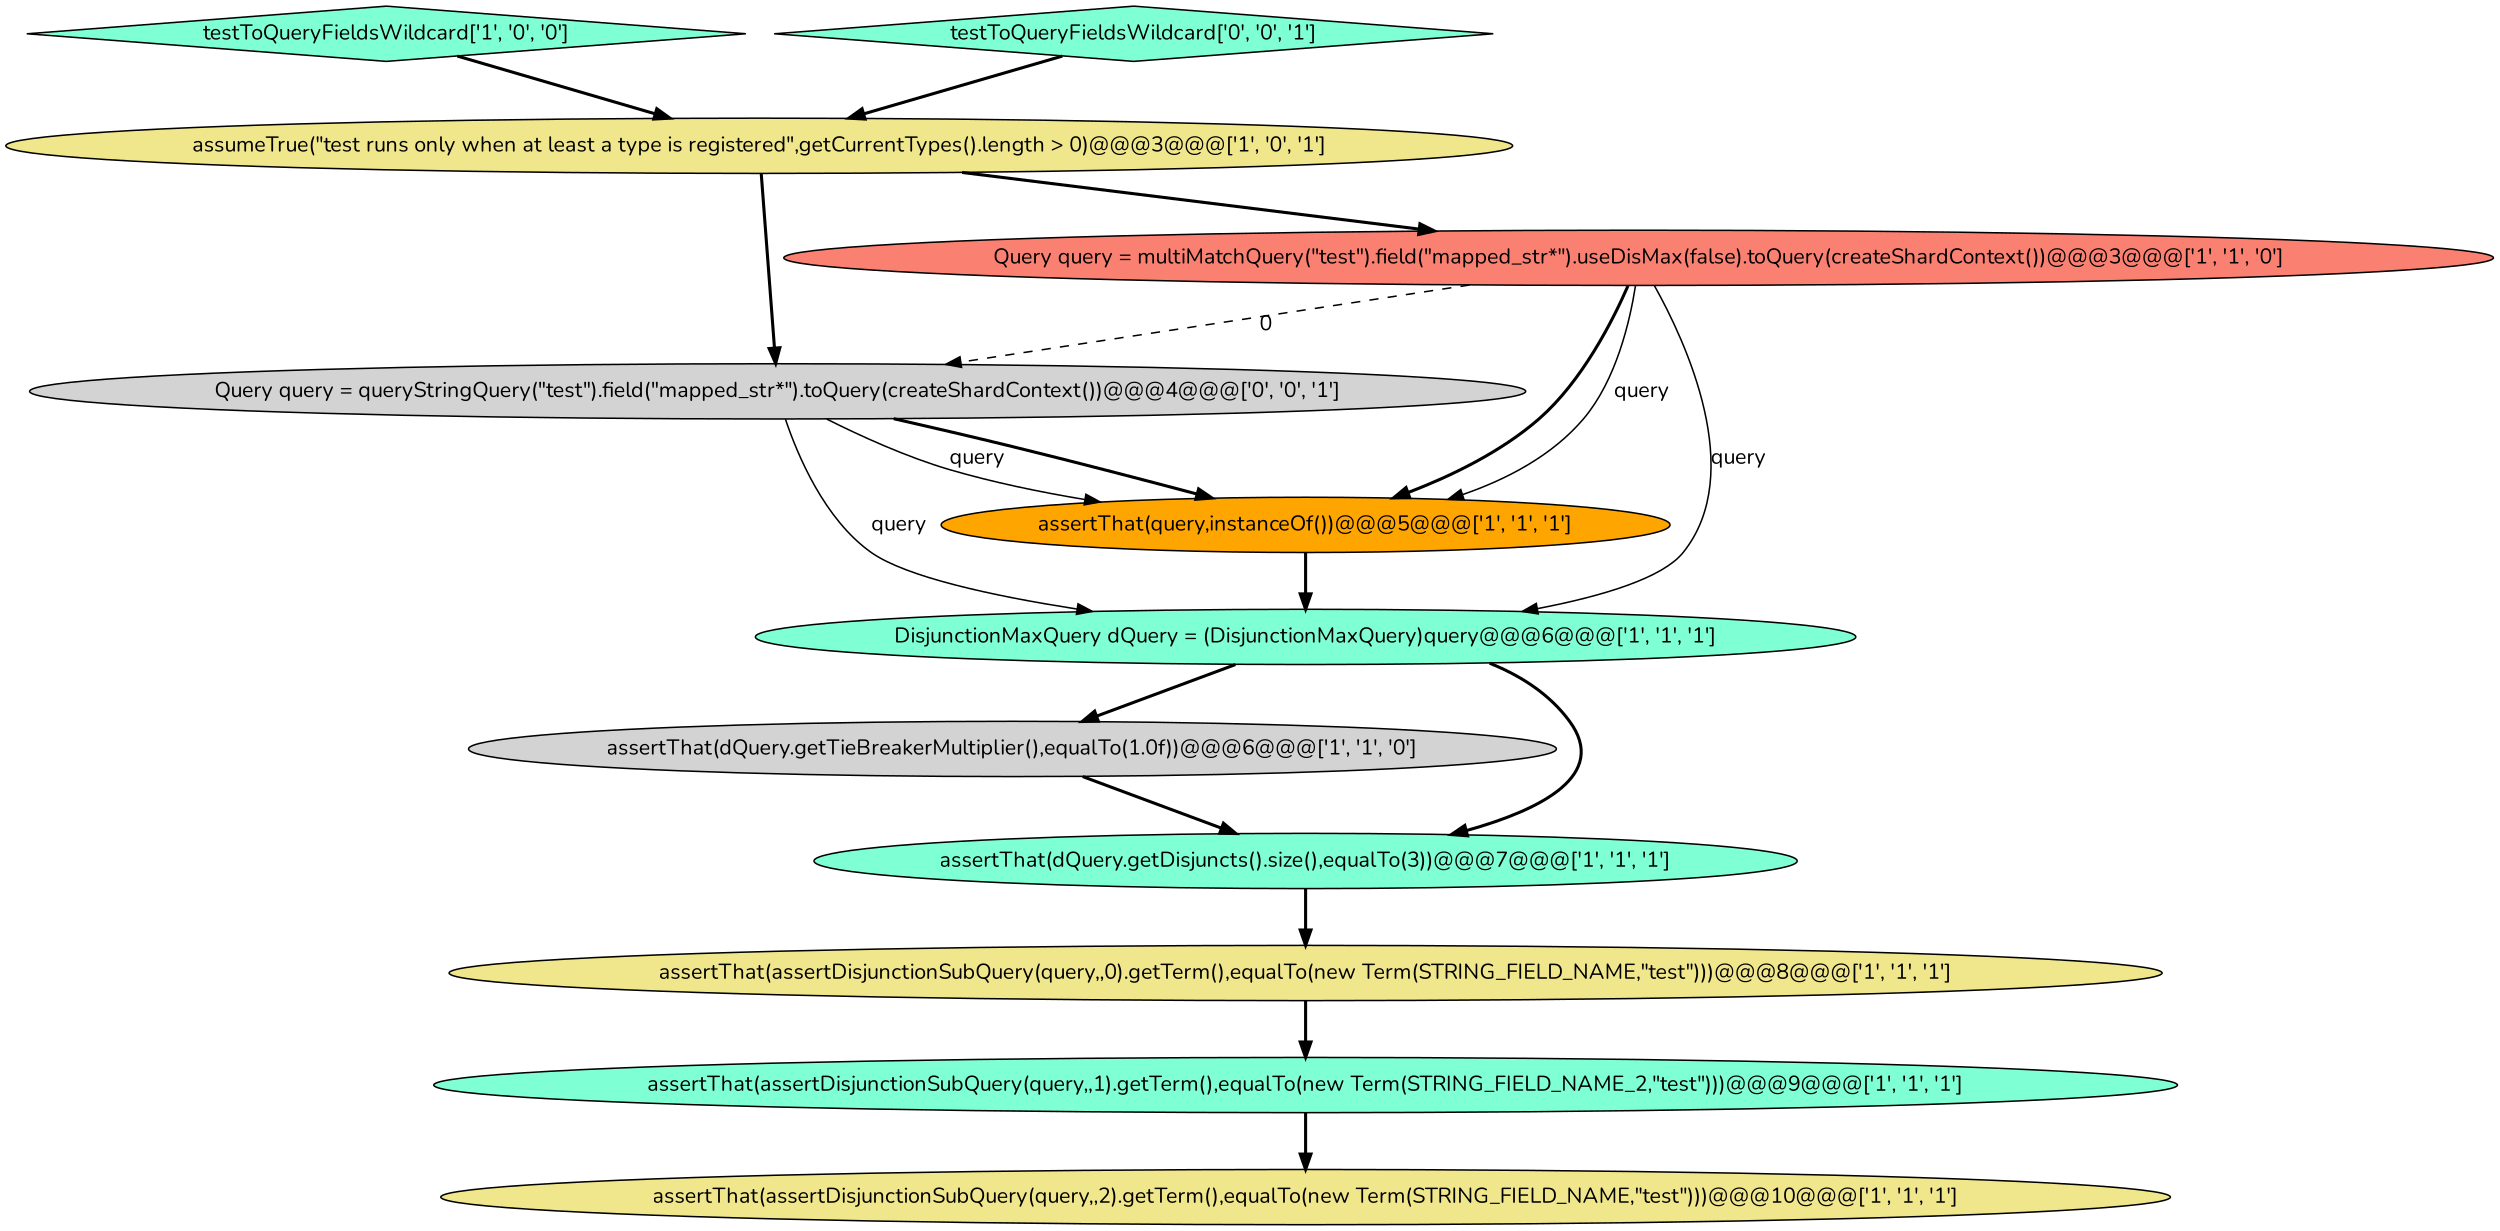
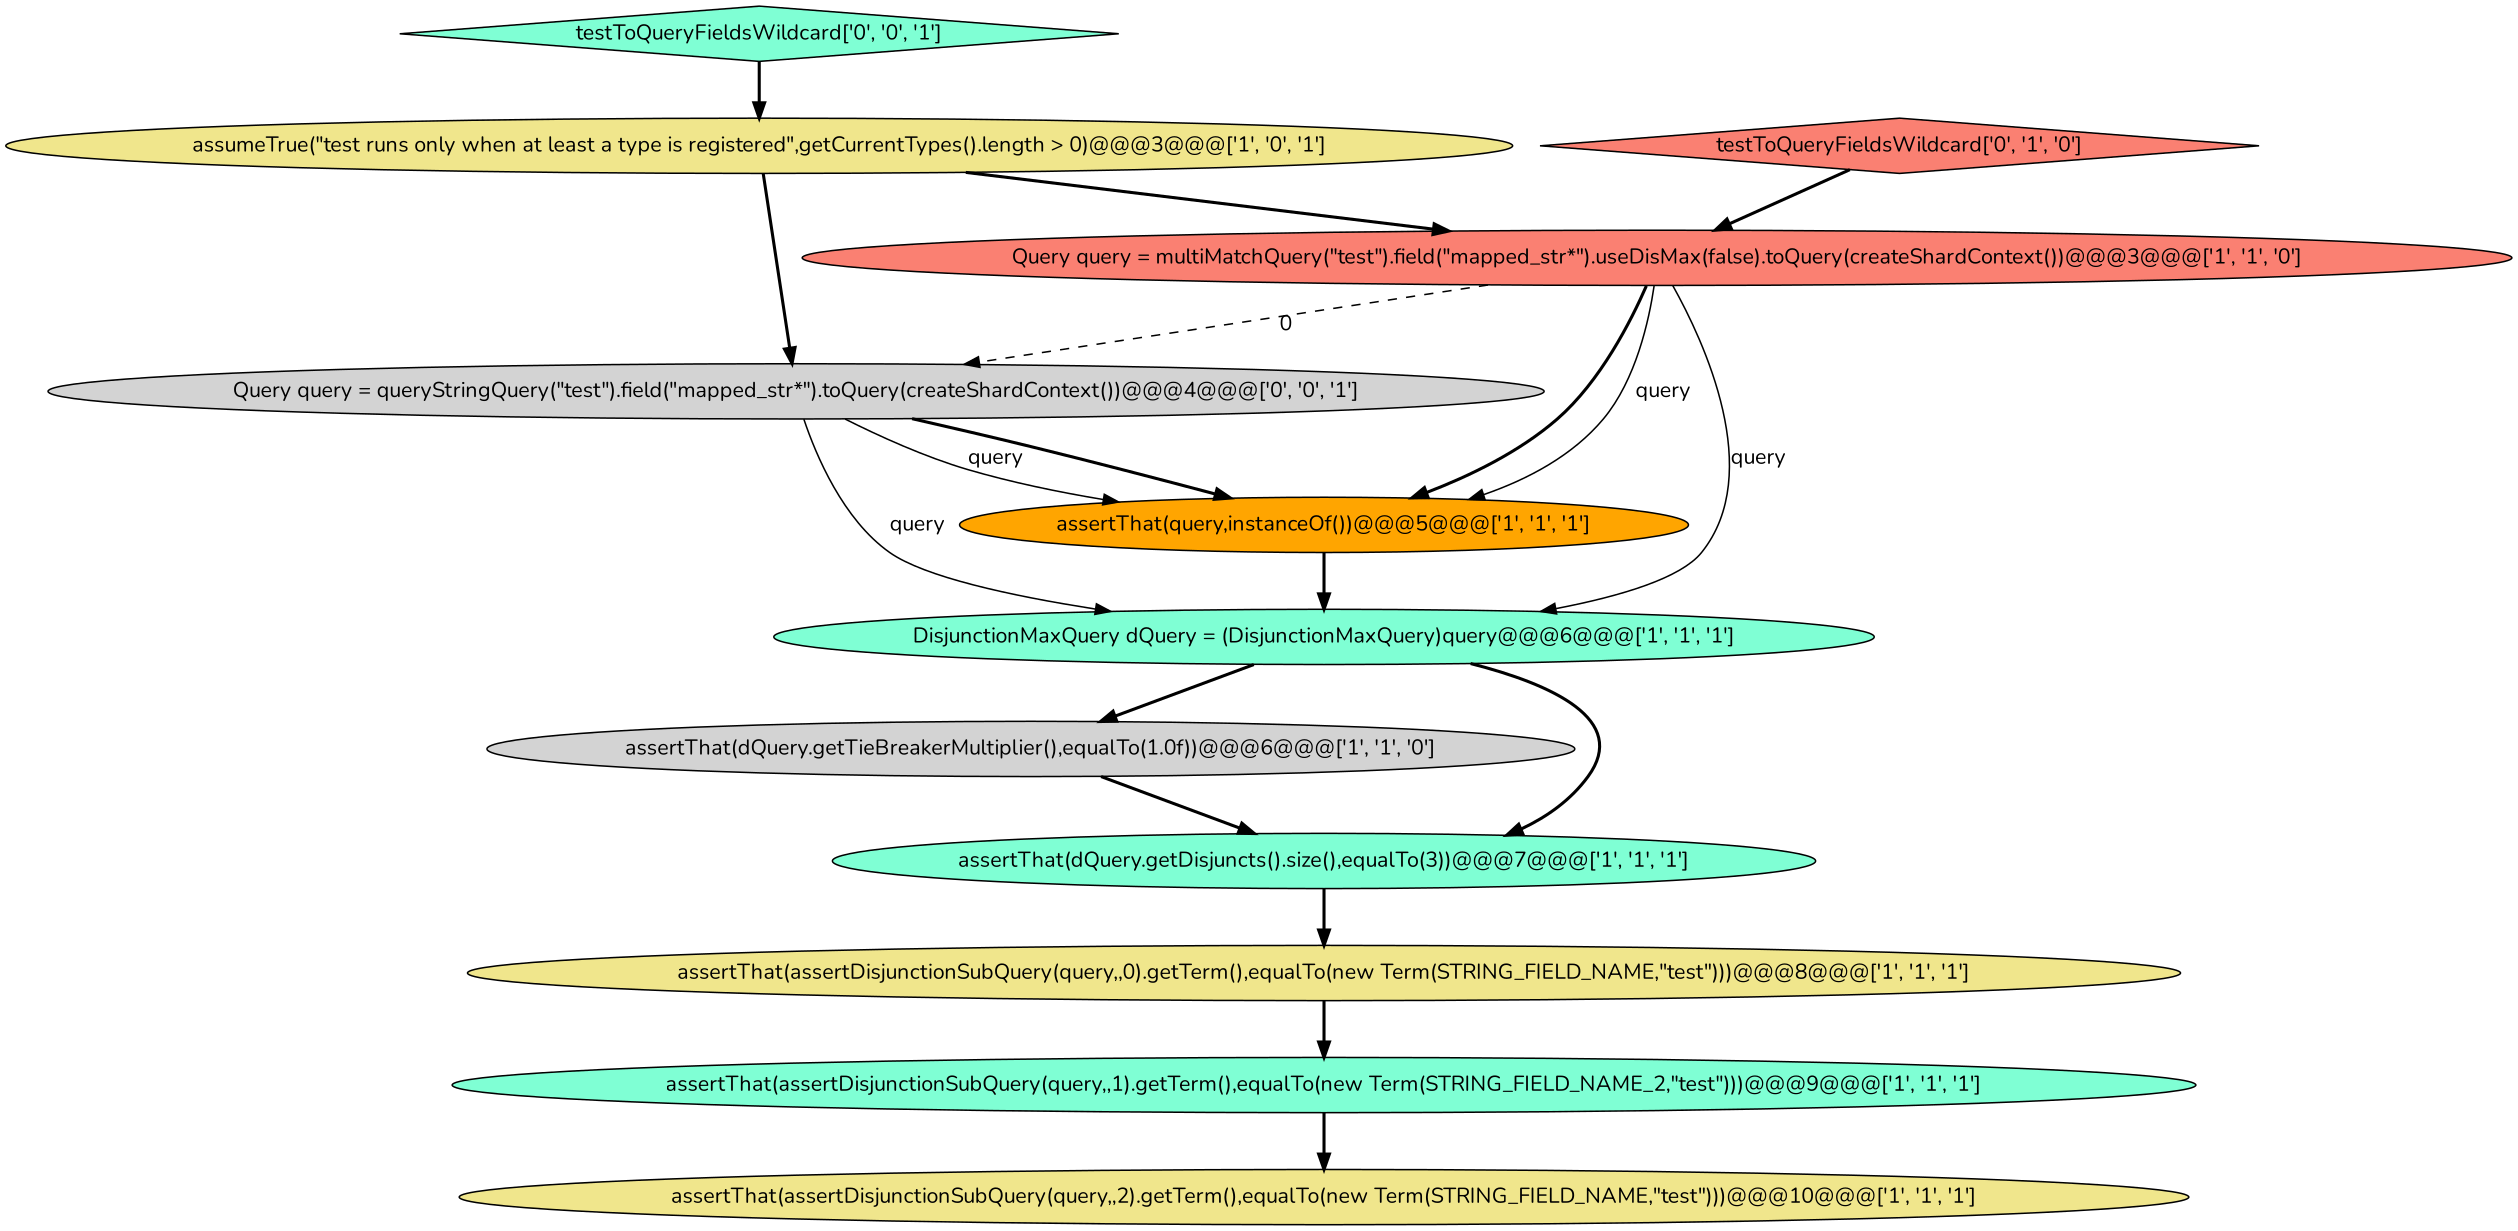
  digraph {
    fontname=Nunito
    node [fillcolor=aquamarine fontname=Nunito shape=ellipse style=filled]
    edge [fontname=Nunito style=bold]
    n1 [fillcolor=lightgrey label="assertThat(dQuery.getTieBreakerMultiplier(),equalTo(1.0f))@@@6@@@['1', '1', '0']"]
    n2 [label="assertThat(dQuery.getDisjuncts().size(),equalTo(3))@@@7@@@['1', '1', '1']"]
    n3 [fillcolor=khaki label="assertThat(assertDisjunctionSubQuery(query,,0).getTerm(),equalTo(new Term(STRING_FIELD_NAME,\"test\")))@@@8@@@['1', '1', '1']"]
    n4 [fillcolor=khaki label="assumeTrue(\"test runs only when at least a type is registered\",getCurrentTypes().length > 0)@@@3@@@['1', '0', '1']"]
    n5 [fillcolor=lightgrey label="Query query = queryStringQuery(\"test\").field(\"mapped_str*\").toQuery(createShardContext())@@@4@@@['0', '0', '1']"]
    n6 [fillcolor=salmon label="Query query = multiMatchQuery(\"test\").field(\"mapped_str*\").useDisMax(false).toQuery(createShardContext())@@@3@@@['1', '1', '0']"]
    n7 [fillcolor=orange label="assertThat(query,instanceOf())@@@5@@@['1', '1', '1']"]
    n8 [label="DisjunctionMaxQuery dQuery = (DisjunctionMaxQuery)query@@@6@@@['1', '1', '1']"]
+   n9 [fillcolor=salmon label="testToQueryFieldsWildcard['0', '1', '0']" shape=diamond]
    n10 [label="assertThat(assertDisjunctionSubQuery(query,,1).getTerm(),equalTo(new Term(STRING_FIELD_NAME_2,\"test\")))@@@9@@@['1', '1', '1']"]
    n11 [fillcolor=khaki label="assertThat(assertDisjunctionSubQuery(query,,2).getTerm(),equalTo(new Term(STRING_FIELD_NAME,\"test\")))@@@10@@@['1', '1', '1']"]
-   n12 [label="testToQueryFieldsWildcard['1', '0', '0']" shape=diamond]
    n13 [label="testToQueryFieldsWildcard['0', '0', '1']" shape=diamond]
    n1 -> n2
    n2 -> n3
    n3 -> n10
    n4 -> n5
    n4 -> n6
    n5 -> n7
    n5 -> n7 [label=query style=solid]
    n5 -> n8 [label=query style=solid]
    n6 -> n5 [label=0 style=dashed]
    n6 -> n7
    n6 -> n7 [label=query style=solid]
    n6 -> n8 [label=query style=solid]
    n7 -> n8
    n8 -> n1
    n8 -> n2
+   n9 -> n6
    n10 -> n11
-   n12 -> n4
    n13 -> n4
  }
